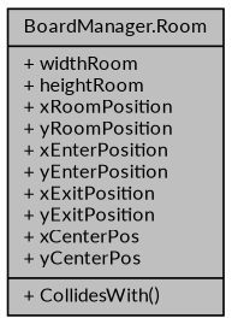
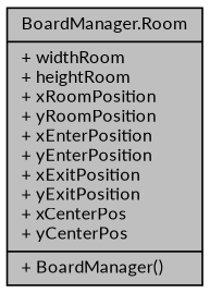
  digraph {
    fontname=Lato
-   n1 [color=black fillcolor=grey75 fontcolor=black fontname=Lato fontsize=10 height=0.2 label="{BoardManager.Room\n|+ widthRoom\l+ heightRoom\l+ xRoomPosition\l+ yRoomPosition\l+ xEnterPosition\l+ yEnterPosition\l+ xExitPosition\l+ yExitPosition\l+ xCenterPos\l+ yCenterPos\l|+ CollidesWith()\l}" shape=record style=filled width=0.4]
+   n1 [color=black fillcolor=grey75 fontcolor=black fontname=Lato fontsize=10 height=0.2 label="{BoardManager.Room\n|+ widthRoom\l+ heightRoom\l+ xRoomPosition\l+ yRoomPosition\l+ xEnterPosition\l+ yEnterPosition\l+ xExitPosition\l+ yExitPosition\l+ xCenterPos\l+ yCenterPos\l|+ BoardManager()\l}" shape=record style=filled width=0.4]
  }
